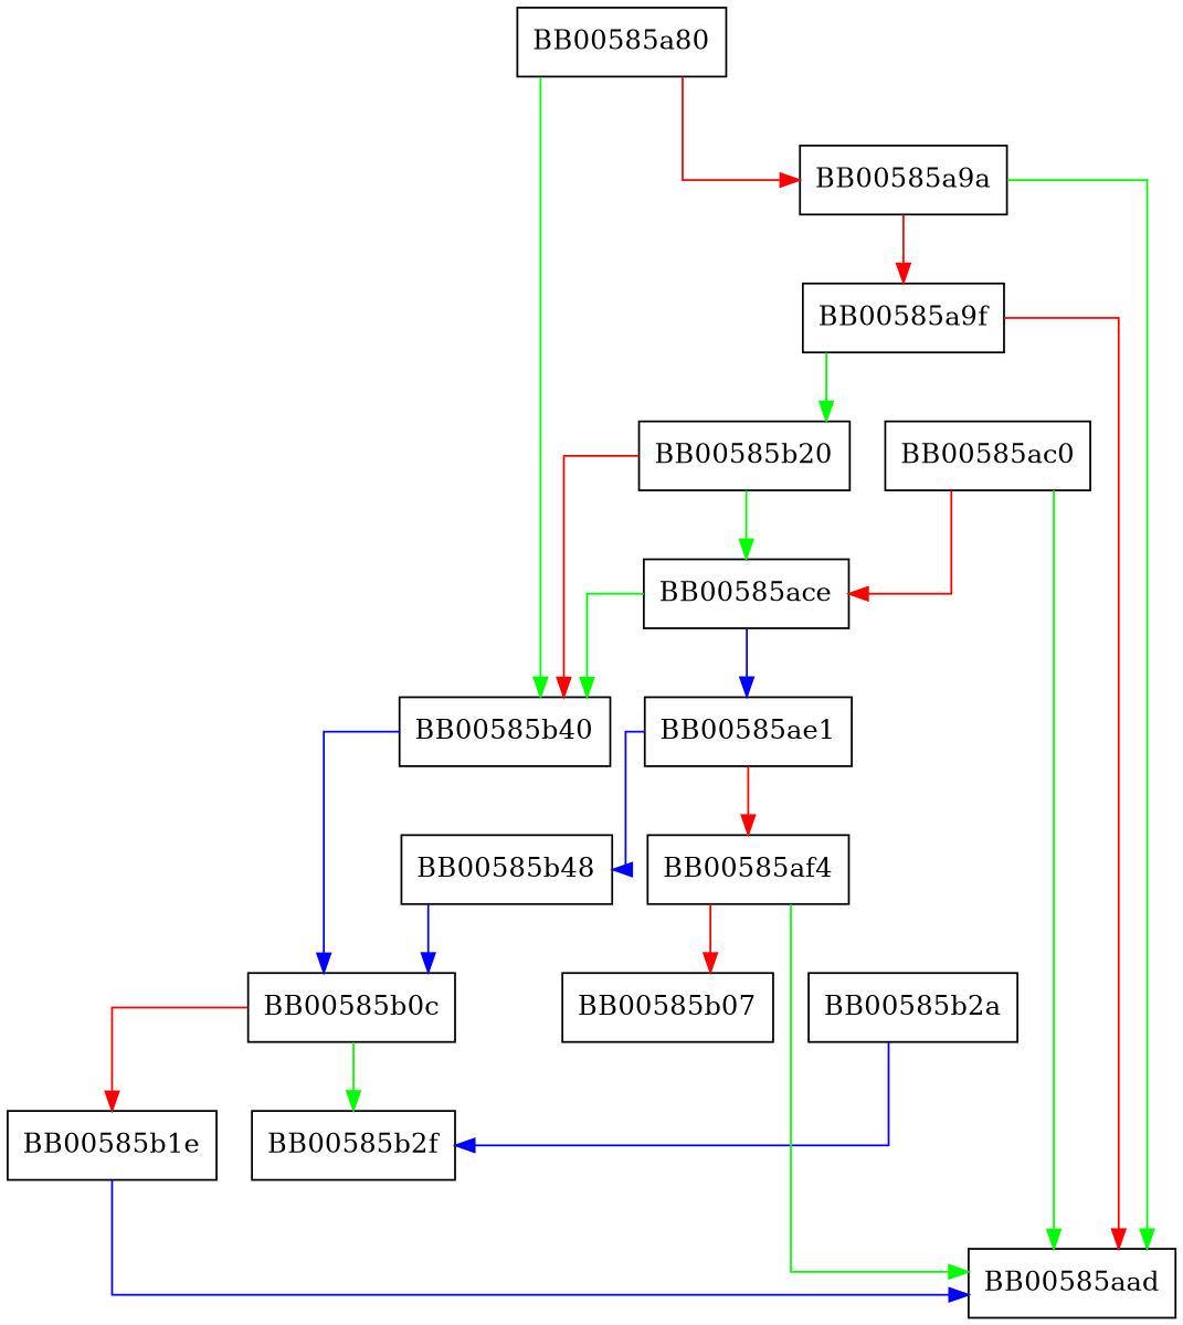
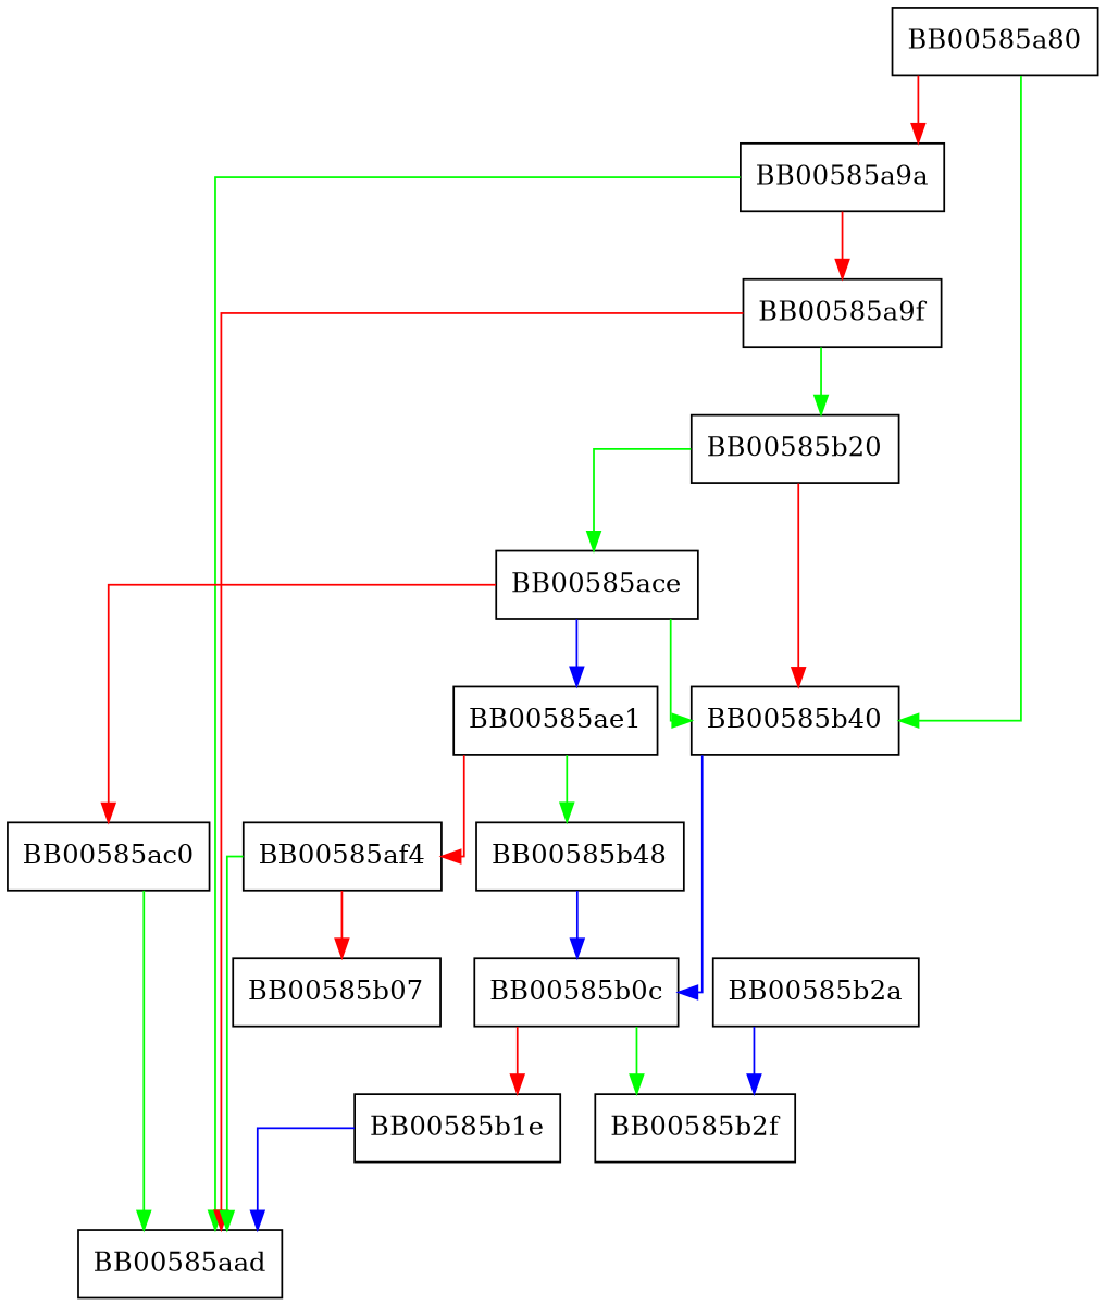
  digraph {
    splines=ortho
    node [shape=box]
    edge [color=green]
    BB00585a80
    BB00585a9a
    BB00585b40
    BB00585ac0
    BB00585aad
    BB00585ace
    BB00585a9f
    BB00585ae1
    BB00585b20
    BB00585b2a
    BB00585b2f
    BB00585b0c
    BB00585b48
    BB00585af4
    BB00585b1e
    BB00585b07
    BB00585a80 -> BB00585a9a [color=red]
    BB00585a80 -> BB00585b40
    BB00585a9a -> BB00585aad
    BB00585a9a -> BB00585a9f [color=red]
    BB00585b40 -> BB00585b0c [color=blue]
    BB00585ac0 -> BB00585aad
-   BB00585ac0 -> BB00585ace [color=red]
+   BB00585ace -> BB00585ac0 [color=red]
    BB00585ace -> BB00585b40
    BB00585ace -> BB00585ae1 [color=blue]
    BB00585a9f -> BB00585aad [color=red]
    BB00585a9f -> BB00585b20
-   BB00585ae1 -> BB00585b48 [color=blue]
+   BB00585ae1 -> BB00585b48
    BB00585ae1 -> BB00585af4 [color=red]
    BB00585b20 -> BB00585b40 [color=red]
    BB00585b20 -> BB00585ace
    BB00585b2a -> BB00585b2f [color=blue]
    BB00585b0c -> BB00585b2f
    BB00585b0c -> BB00585b1e [color=red]
    BB00585b48 -> BB00585b0c [color=blue]
    BB00585af4 -> BB00585aad
    BB00585af4 -> BB00585b07 [color=red]
    BB00585b1e -> BB00585aad [color=blue]
  }
